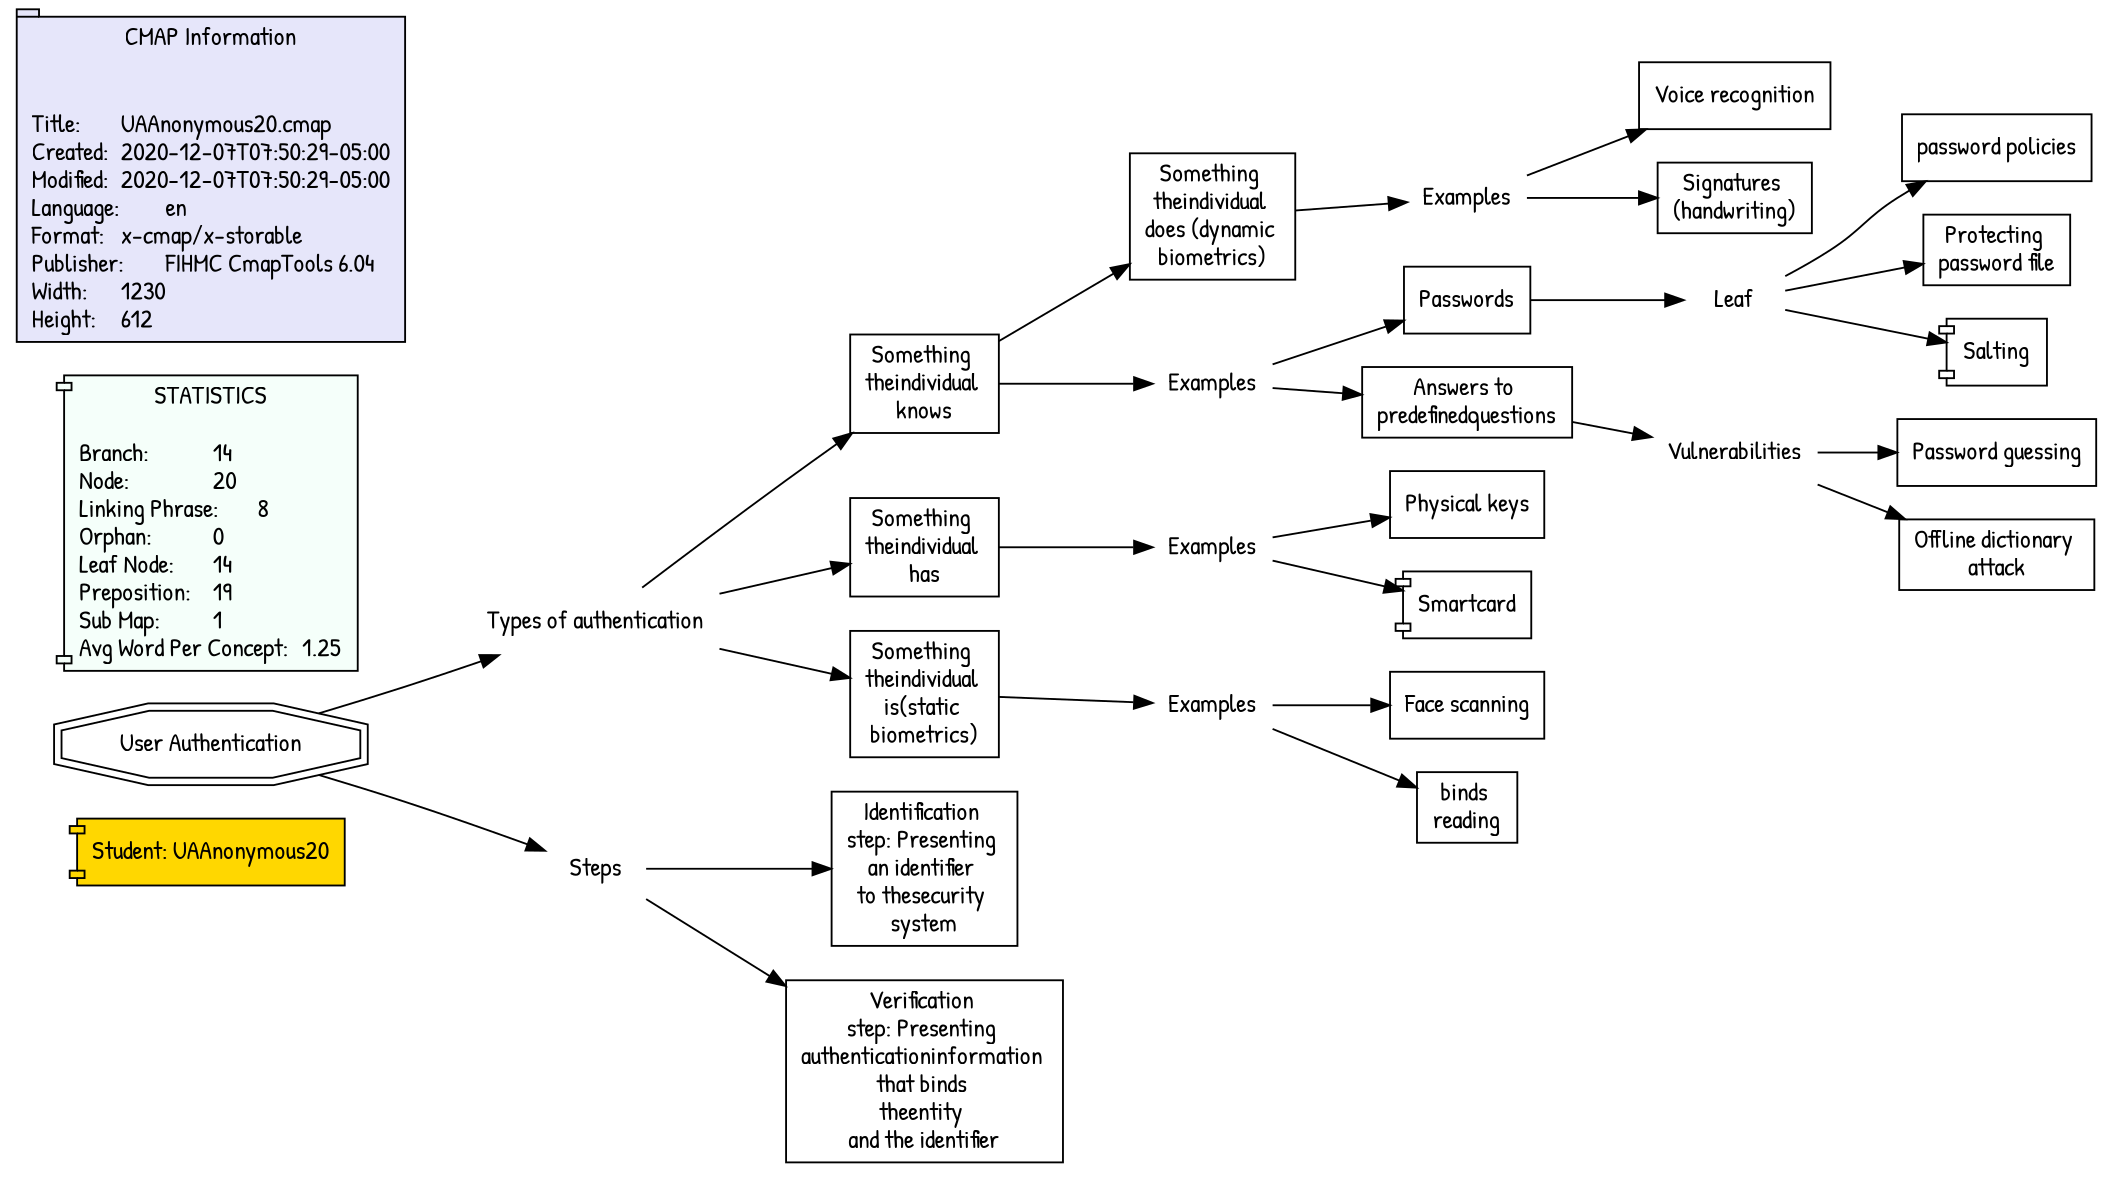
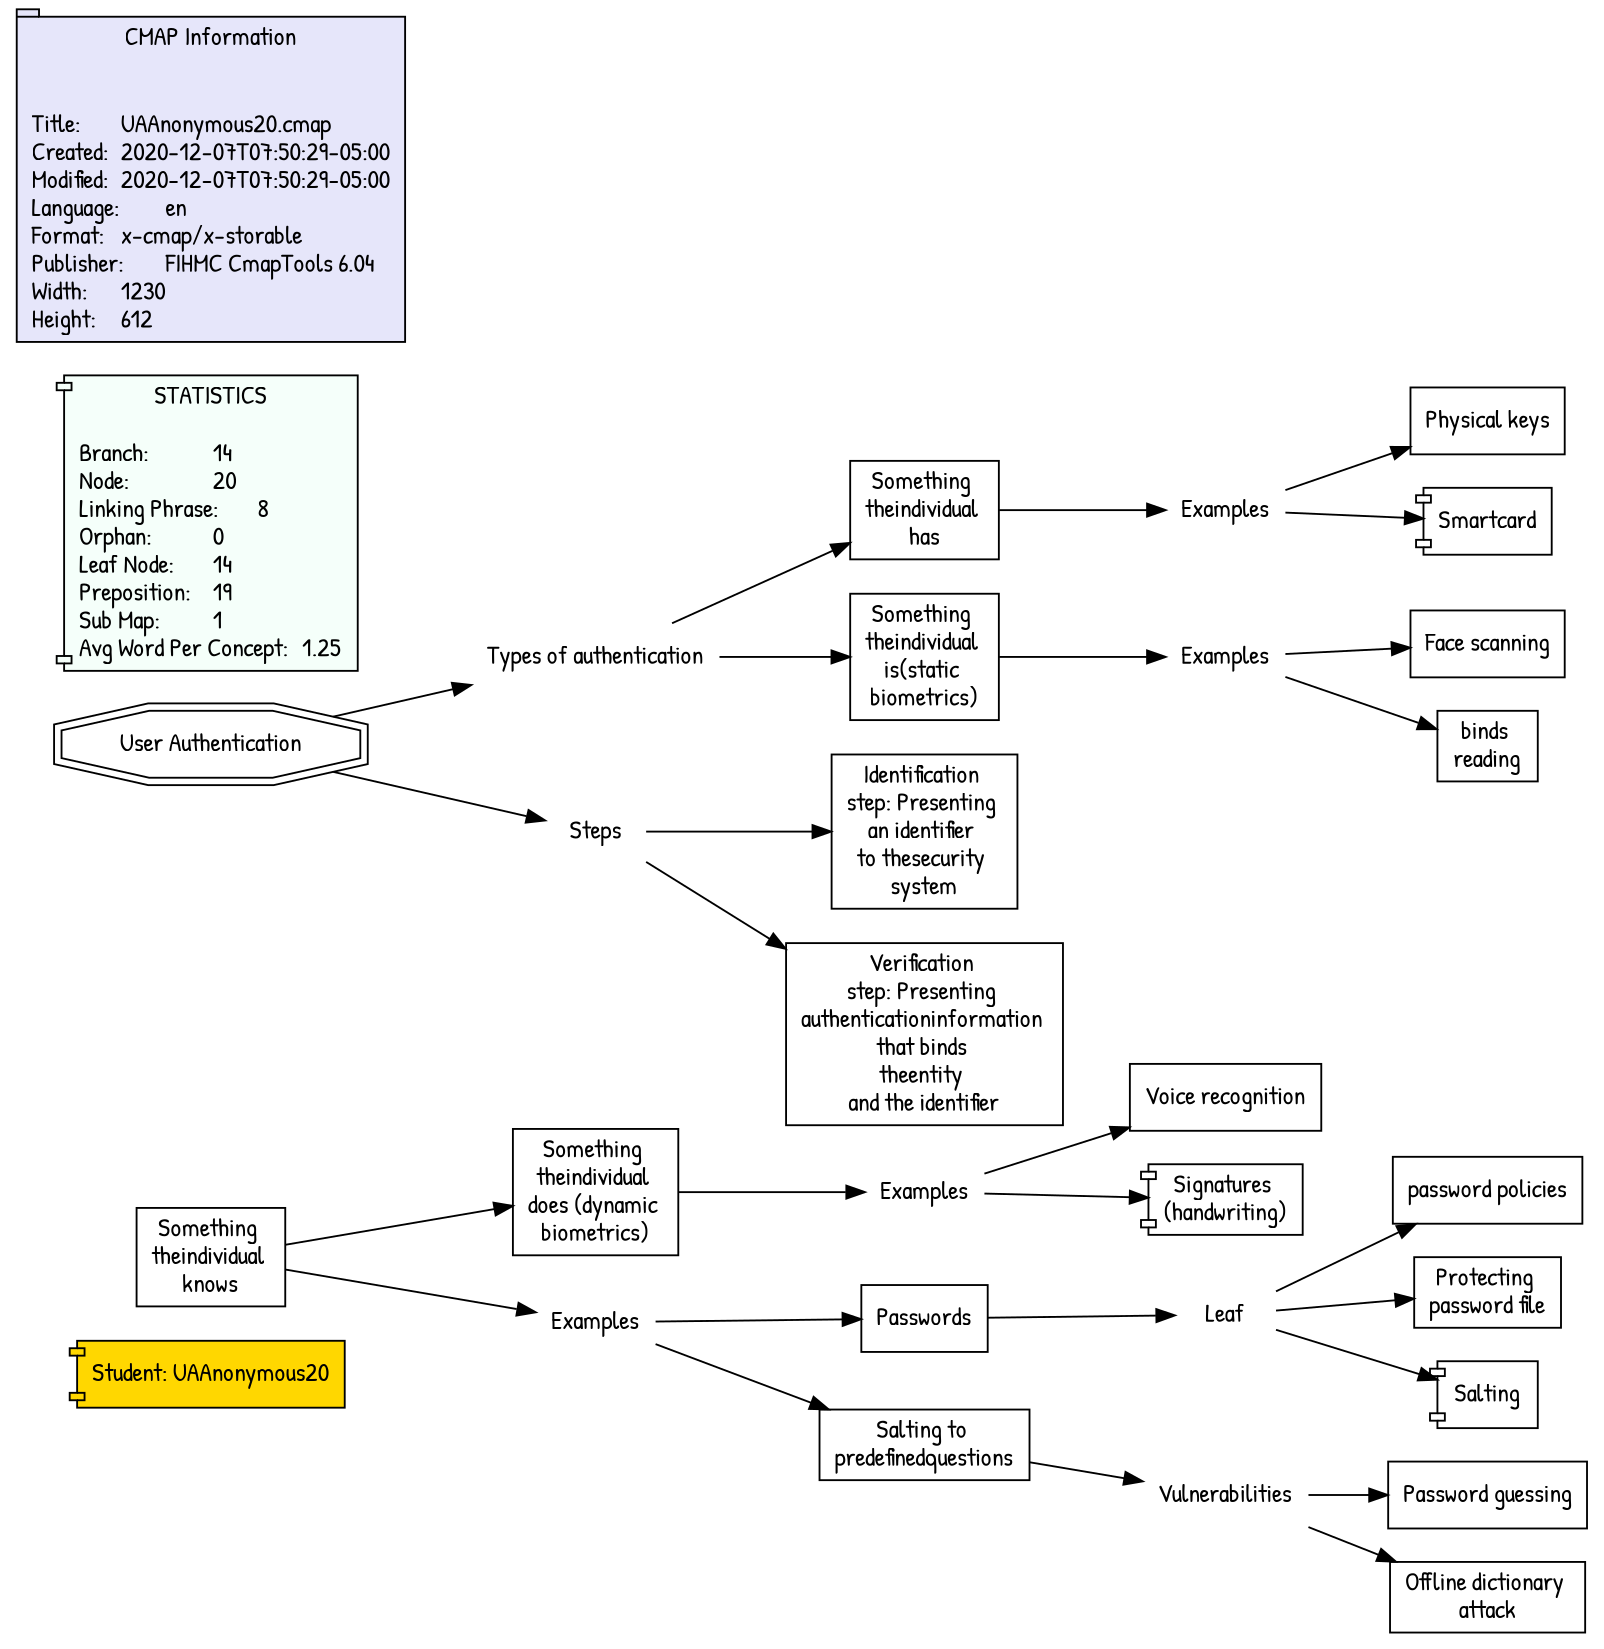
  digraph {
    fontname="Patrick Hand"
    rankdir=LR
    node [fillcolor=white fontname="Patrick Hand" shape=rect style=filled]
    edge [constraint=true fontname="Patrick Hand"]
    n1 [fillcolor=gold label="Student: UAAnonymous20" shape=component]
    n2 [label="Something \ntheindividual \ndoes (dynamic \nbiometrics)"]
    n3 [label=Examples shape=none fillcolor="" style=""]
    n4 [label="Voice recognition\n"]
-   n5 [label="Signatures \n(handwriting)"]
+   n5 [label="Signatures \n(handwriting)" shape=component]
    n6 [label="User Authentication\n" shape=doubleoctagon]
    n7 [label="Types of authentication\n" shape=none fillcolor="" style=""]
    n8 [label=Steps shape=none fillcolor="" style=""]
    n9 [label="Something \ntheindividual \nknows"]
    n10 [label="Something \ntheindividual \nhas"]
    n11 [label="Something \ntheindividual \nis(static \nbiometrics)"]
    n12 [label="Identification \nstep: Presenting \nan identifier \nto thesecurity \nsystem"]
    n13 [label="Verification \nstep: Presenting \nauthenticationinformation \nthat binds \ntheentity \nand the identifier\n"]
    n14 [label=Examples shape=none fillcolor="" style=""]
    n15 [label=Examples shape=none fillcolor="" style=""]
    n16 [label=Examples shape=none fillcolor="" style=""]
    n17 [label="Physical keys\n"]
    n18 [label=Smartcard shape=component]
    n19 [label=Passwords]
-   n20 [label="Answers to \npredefinedquestions"]
+   n20 [label="Salting to \npredefinedquestions"]
    n21 [label=Leaf shape=none fillcolor="" style=""]
    n22 [label=Vulnerabilities shape=none fillcolor="" style=""]
    n23 [label="password policies\n"]
    n24 [label="Protecting \npassword file\n"]
    n25 [label=Salting shape=component]
    n26 [label="Password guessing\n"]
    n27 [label="Offline dictionary \nattack"]
    n28 [label="Face scanning\n"]
    n29 [label="binds \nreading"]
    n30 [Gsplines=true fillcolor="#F5FFFA" label="STATISTICS\n\lBranch:		14\lNode:		20\lLinking Phrase:	8\lOrphan:		0\lLeaf Node:	14\lPreposition:	19\lSub Map:		1\lAvg Word Per Concept:	1.25\l" shape=component]
    n31 [Gsplines=true fillcolor="#E6E6FA" label="CMAP Information\n\n\lTitle:	UAAnonymous20.cmap\lCreated:	2020-12-07T07:50:29-05:00\lModified:	2020-12-07T07:50:29-05:00\lLanguage:	en\lFormat:	x-cmap/x-storable\lPublisher:	FIHMC CmapTools 6.04\lWidth:	1230\lHeight:	612\l" shape=tab]
    n2 -> n3
    n3 -> n4
    n3 -> n5
    n6 -> n7
    n6 -> n8
-   n7 -> n9
    n7 -> n10
    n7 -> n11
    n8 -> n12
    n8 -> n13
    n9 -> n2
    n9 -> n14
    n10 -> n15
    n11 -> n16
    n14 -> n19
    n14 -> n20
    n15 -> n17
    n15 -> n18
    n16 -> n28
    n16 -> n29
    n19 -> n21
    n20 -> n22
    n21 -> n23
    n21 -> n24
    n21 -> n25
    n22 -> n26
    n22 -> n27
  }
